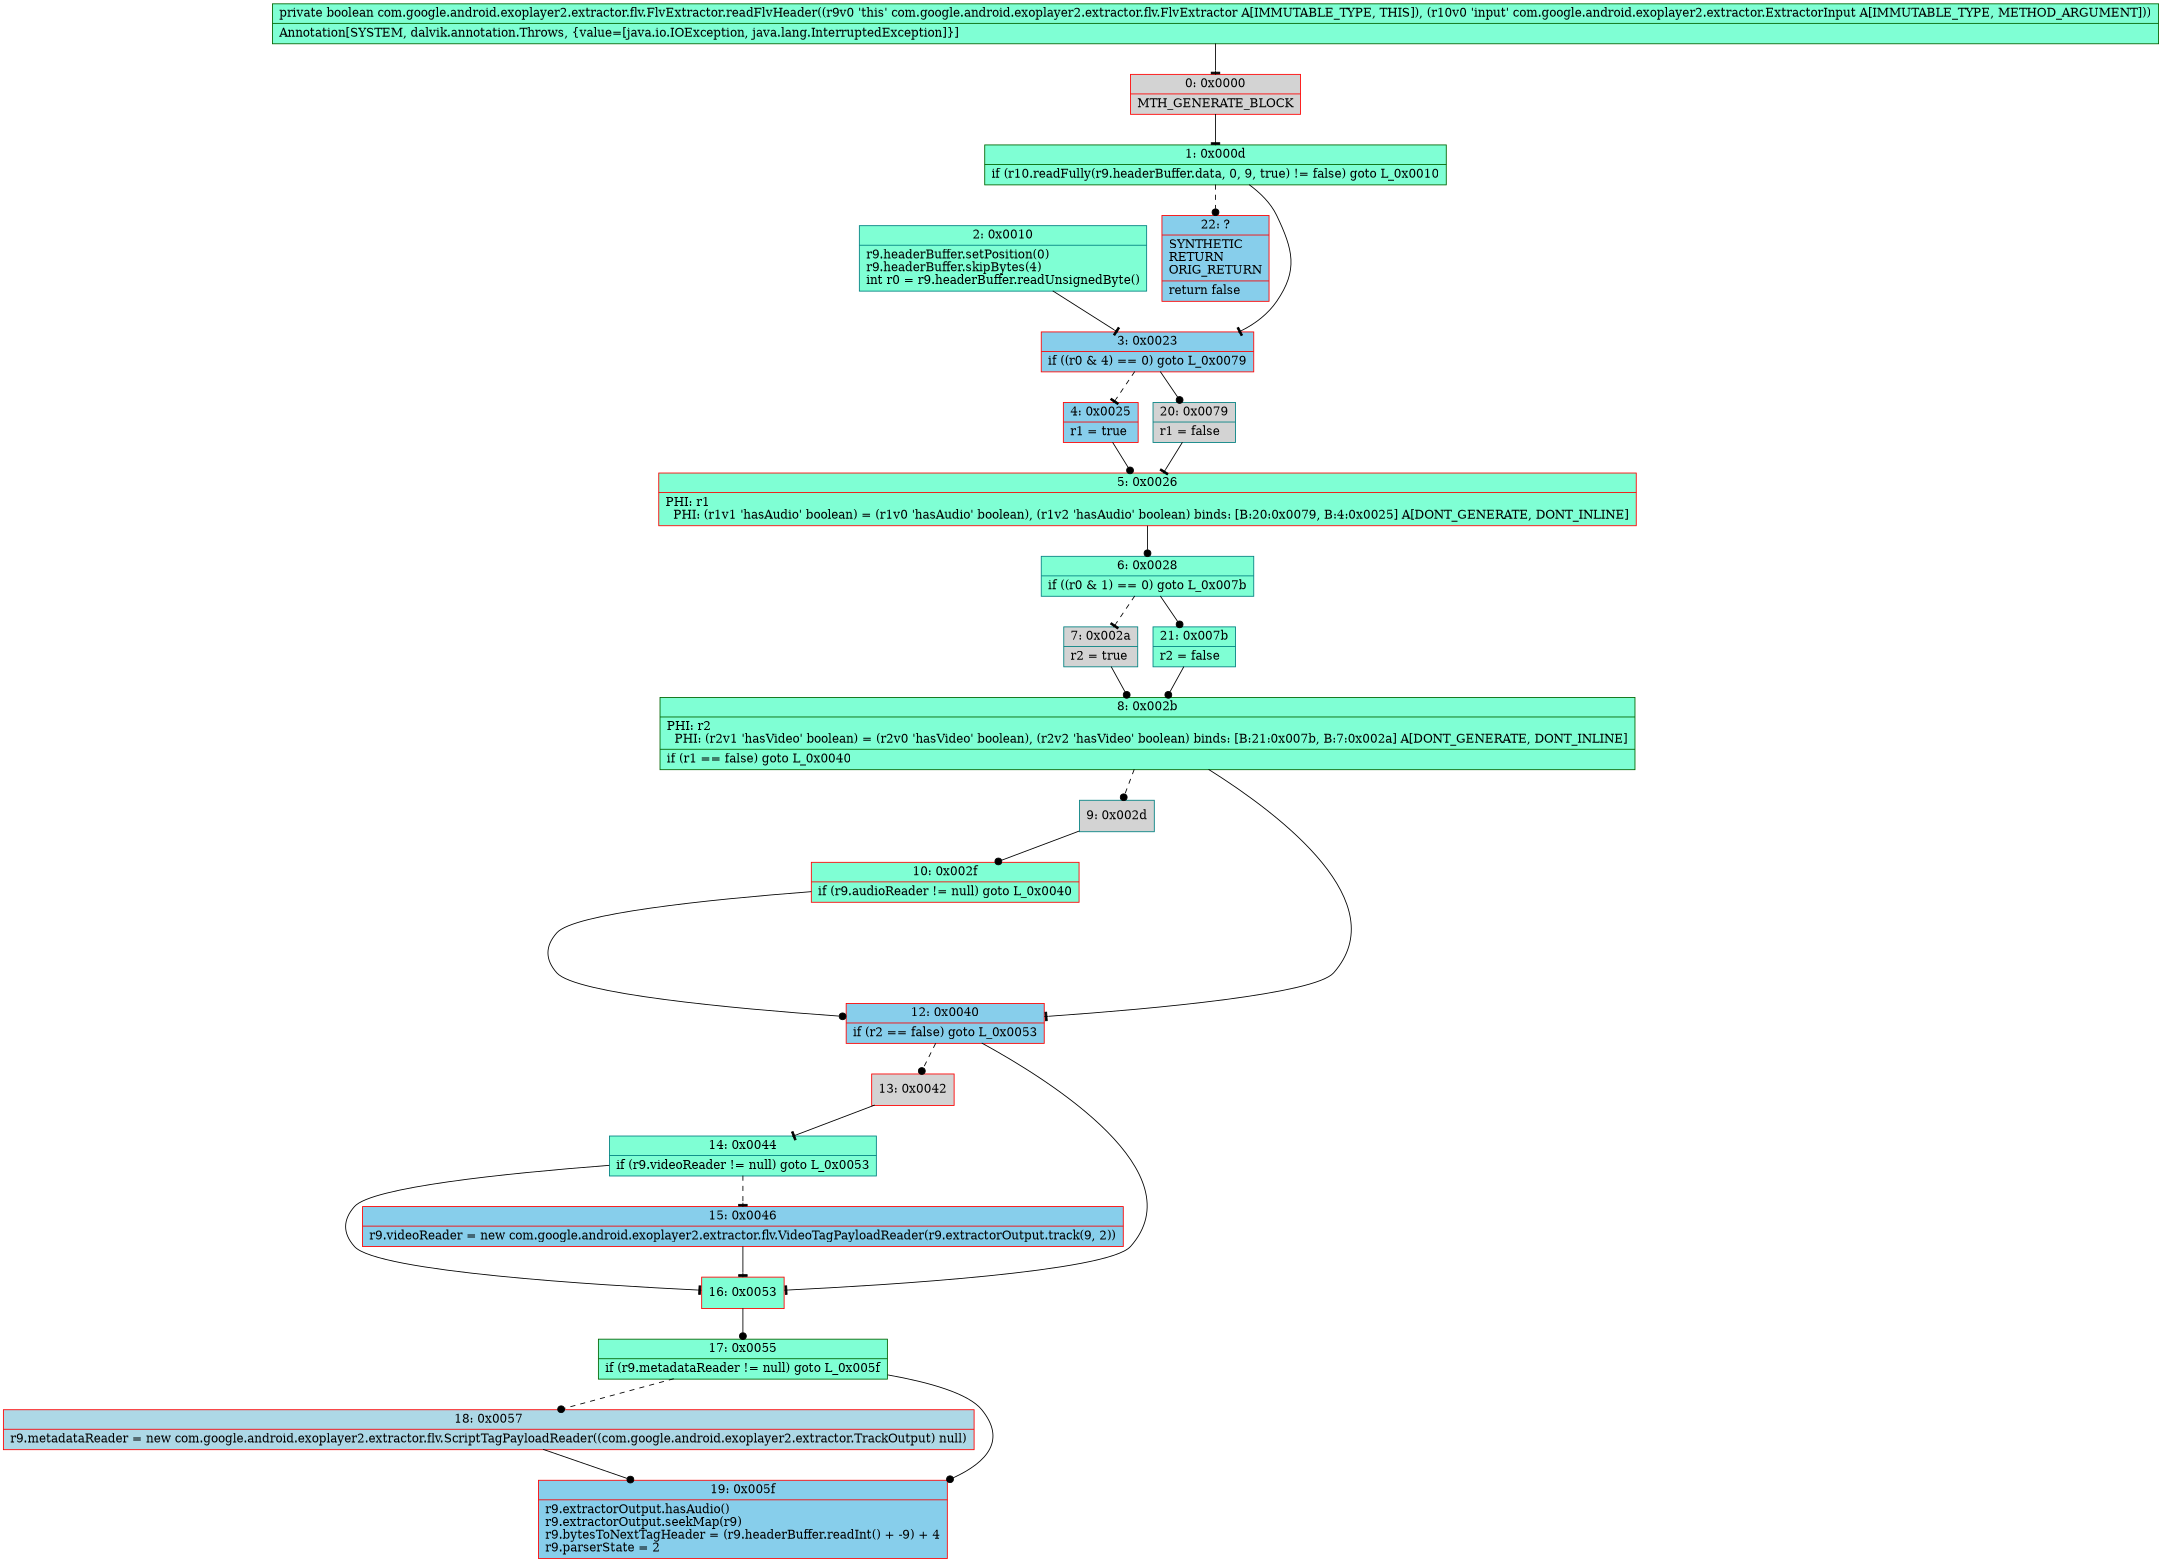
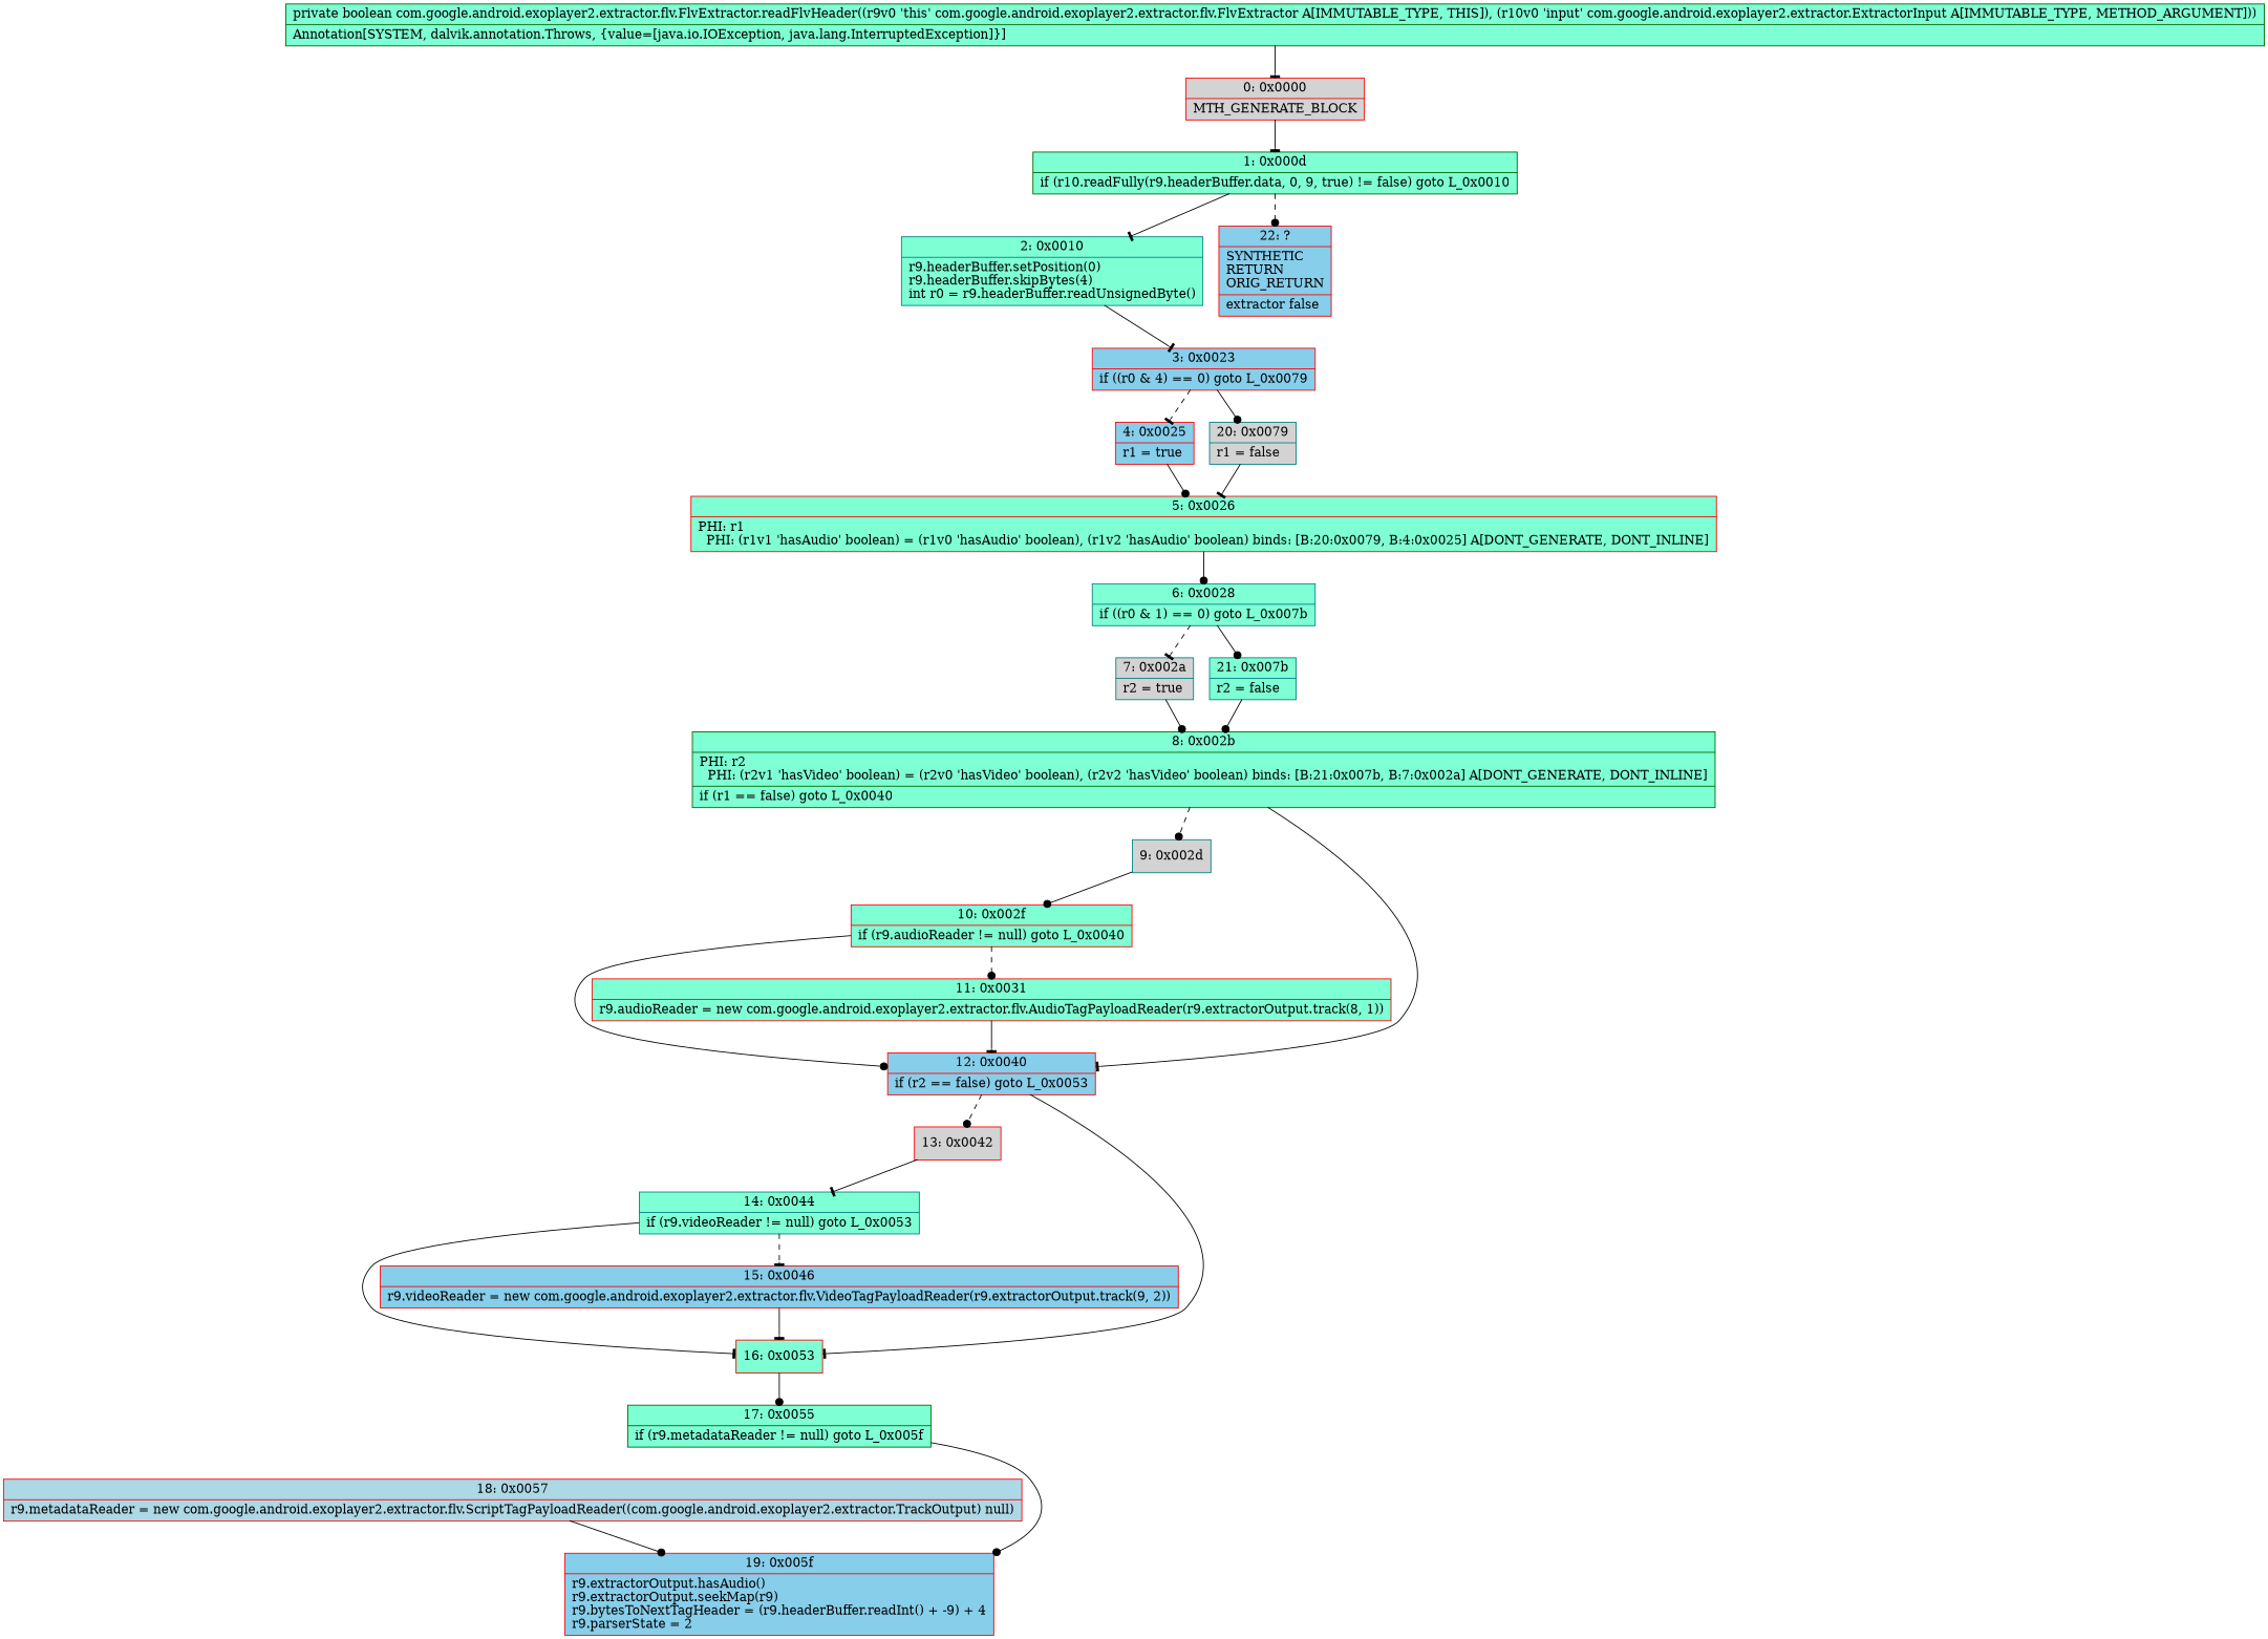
  digraph {
    node [color=red fillcolor=aquamarine shape=record style=filled]
    edge [arrowhead=dot]
    n1 [fillcolor=lightgrey label="{0\:\ 0x0000|MTH_GENERATE_BLOCK\l}"]
    n2 [color=darkgreen label="{1\:\ 0x000d|if (r10.readFully(r9.headerBuffer.data, 0, 9, true) != false) goto L_0x0010\l}"]
    n3 [color=teal label="{2\:\ 0x0010|r9.headerBuffer.setPosition(0)\lr9.headerBuffer.skipBytes(4)\lint r0 = r9.headerBuffer.readUnsignedByte()\l}"]
-   n4 [fillcolor=skyblue label="{22\:\ ?|SYNTHETIC\lRETURN\lORIG_RETURN\l|return false\l}"]
+   n4 [fillcolor=skyblue label="{22\:\ ?|SYNTHETIC\lRETURN\lORIG_RETURN\l|extractor false\l}"]
    n5 [fillcolor=skyblue label="{3\:\ 0x0023|if ((r0 & 4) == 0) goto L_0x0079\l}"]
    n6 [fillcolor=skyblue label="{4\:\ 0x0025|r1 = true\l}"]
    n7 [color=teal fillcolor=lightgrey label="{20\:\ 0x0079|r1 = false\l}"]
    n8 [label="{5\:\ 0x0026|PHI: r1 \l  PHI: (r1v1 'hasAudio' boolean) = (r1v0 'hasAudio' boolean), (r1v2 'hasAudio' boolean) binds: [B:20:0x0079, B:4:0x0025] A[DONT_GENERATE, DONT_INLINE]\l}"]
    n9 [color=teal label="{6\:\ 0x0028|if ((r0 & 1) == 0) goto L_0x007b\l}"]
    n10 [color=teal fillcolor=lightgrey label="{7\:\ 0x002a|r2 = true\l}"]
    n11 [color=teal label="{21\:\ 0x007b|r2 = false\l}"]
    n12 [color=darkgreen label="{8\:\ 0x002b|PHI: r2 \l  PHI: (r2v1 'hasVideo' boolean) = (r2v0 'hasVideo' boolean), (r2v2 'hasVideo' boolean) binds: [B:21:0x007b, B:7:0x002a] A[DONT_GENERATE, DONT_INLINE]\l|if (r1 == false) goto L_0x0040\l}"]
    n13 [color=teal fillcolor=lightgrey label="{9\:\ 0x002d}"]
    n14 [fillcolor=skyblue label="{12\:\ 0x0040|if (r2 == false) goto L_0x0053\l}"]
    n15 [label="{10\:\ 0x002f|if (r9.audioReader != null) goto L_0x0040\l}"]
    n16 [fillcolor=lightgrey label="{13\:\ 0x0042}"]
    n17 [label="{16\:\ 0x0053}"]
+   n18 [label="{11\:\ 0x0031|r9.audioReader = new com.google.android.exoplayer2.extractor.flv.AudioTagPayloadReader(r9.extractorOutput.track(8, 1))\l}"]
    n19 [color=teal label="{14\:\ 0x0044|if (r9.videoReader != null) goto L_0x0053\l}"]
    n20 [color=darkgreen label="{17\:\ 0x0055|if (r9.metadataReader != null) goto L_0x005f\l}"]
    n21 [fillcolor=skyblue label="{15\:\ 0x0046|r9.videoReader = new com.google.android.exoplayer2.extractor.flv.VideoTagPayloadReader(r9.extractorOutput.track(9, 2))\l}"]
    n22 [fillcolor=lightblue label="{18\:\ 0x0057|r9.metadataReader = new com.google.android.exoplayer2.extractor.flv.ScriptTagPayloadReader((com.google.android.exoplayer2.extractor.TrackOutput) null)\l}"]
    n23 [fillcolor=skyblue label="{19\:\ 0x005f|r9.extractorOutput.hasAudio()\lr9.extractorOutput.seekMap(r9)\lr9.bytesToNextTagHeader = (r9.headerBuffer.readInt() + \-9) + 4\lr9.parserState = 2\l}"]
    n24 [color=darkgreen label="{private boolean com.google.android.exoplayer2.extractor.flv.FlvExtractor.readFlvHeader((r9v0 'this' com.google.android.exoplayer2.extractor.flv.FlvExtractor A[IMMUTABLE_TYPE, THIS]), (r10v0 'input' com.google.android.exoplayer2.extractor.ExtractorInput A[IMMUTABLE_TYPE, METHOD_ARGUMENT]))  | Annotation[SYSTEM, dalvik.annotation.Throws, \{value=[java.io.IOException, java.lang.InterruptedException]\}]\l}"]
    n1 -> n2 [arrowhead=tee]
-   n2 -> n5 [arrowhead=tee]
+   n2 -> n3 [arrowhead=tee]
    n2 -> n4 [style=dashed]
    n3 -> n5 [arrowhead=tee]
    n5 -> n6 [arrowhead=tee style=dashed]
    n5 -> n7
    n6 -> n8
    n7 -> n8 [arrowhead=tee]
    n8 -> n9
    n9 -> n10 [arrowhead=tee style=dashed]
    n9 -> n11
    n10 -> n12
    n11 -> n12
    n12 -> n13 [style=dashed]
    n12 -> n14 [arrowhead=tee]
    n13 -> n15
    n14 -> n16 [style=dashed]
    n14 -> n17 [arrowhead=tee]
    n15 -> n14
+   n15 -> n18 [style=dashed]
    n16 -> n19 [arrowhead=tee]
    n17 -> n20
+   n18 -> n14 [arrowhead=tee]
    n19 -> n17 [arrowhead=tee]
    n19 -> n21 [arrowhead=tee style=dashed]
-   n20 -> n22 [style=dashed]
    n20 -> n23
    n21 -> n17 [arrowhead=tee]
    n22 -> n23
    n24 -> n1 [arrowhead=tee]
  }
